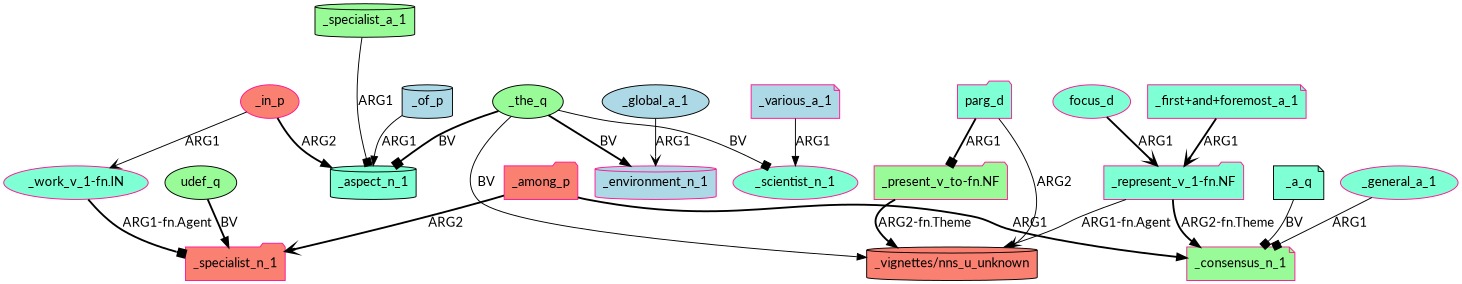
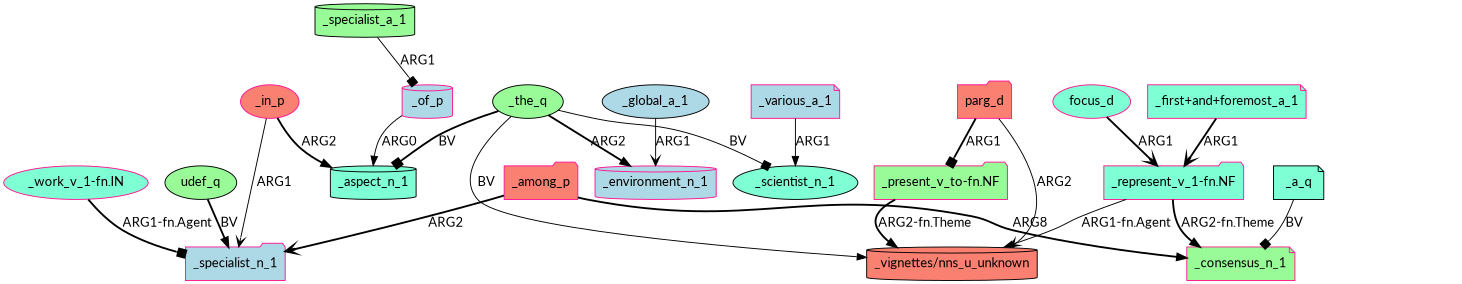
  digraph {
    fontname=Lato
    node [color=deeppink fillcolor=aquamarine fontname=Lato shape=ellipse style=filled]
    edge [arrowhead=normal fontname=Lato style=bold]
    udef_q [color=black fillcolor=palegreen]
-   _specialist_n_1 [fillcolor=salmon shape=folder]
+   _specialist_n_1 [fillcolor=lightblue shape=folder]
    n3 [color=black fillcolor=palegreen label=_specialist_a_1 shape=cylinder]
    _aspect_n_1 [color=black shape=cylinder]
    _the_q [color=black fillcolor=palegreen]
    _environment_n_1 [fillcolor=lightblue shape=cylinder]
-   _scientist_n_1
+   _scientist_n_1 [color=black]
    "_vignettes/nns_u_unknown" [color=black fillcolor=salmon shape=cylinder]
    _a_q [color=black shape=note]
    _consensus_n_1 [fillcolor=palegreen shape=note]
-   _of_p [color=black fillcolor=lightblue shape=cylinder]
+   _of_p [fillcolor=lightblue shape=cylinder]
    "_present_v_to-fn.NF" [fillcolor=palegreen shape=folder]
    "_work_v_1-fn.IN"
    _among_p [fillcolor=salmon shape=folder]
    _global_a_1 [color=black fillcolor=lightblue]
    "_represent_v_1-fn.NF" [shape=folder]
    focus_d
    "_first+and+foremost_a_1" [shape=note]
    _in_p [fillcolor=salmon]
    _various_a_1 [fillcolor=lightblue shape=note]
-   parg_d [shape=folder]
-   _general_a_1
+   parg_d [fillcolor=salmon shape=folder]
    udef_q -> _specialist_n_1 [label=BV]
-   n3 -> _aspect_n_1 [arrowhead=box label=ARG1 style=solid]
+   n3 -> _of_p [arrowhead=box label=ARG1 style=solid]
    _the_q -> _aspect_n_1 [arrowhead=box label=BV]
-   _the_q -> _environment_n_1 [label=BV]
+   _the_q -> _environment_n_1 [label=ARG2]
    _the_q -> _scientist_n_1 [arrowhead=box label=BV style=solid]
    _the_q -> "_vignettes/nns_u_unknown" [label=BV style=solid]
    _a_q -> _consensus_n_1 [arrowhead=box label=BV style=solid]
-   _of_p -> _aspect_n_1 [label=ARG1 style=solid]
+   _of_p -> _aspect_n_1 [label=ARG0 style=solid]
    "_present_v_to-fn.NF" -> "_vignettes/nns_u_unknown" [label="ARG2-fn.Theme"]
    "_work_v_1-fn.IN" -> _specialist_n_1 [arrowhead=box label="ARG1-fn.Agent"]
    _among_p -> _specialist_n_1 [arrowhead=vee label=ARG2]
-   _among_p -> _consensus_n_1 [label=ARG1]
+   _among_p -> _consensus_n_1 [label=ARG8]
    _global_a_1 -> _environment_n_1 [arrowhead=vee label=ARG1 style=solid]
    "_represent_v_1-fn.NF" -> "_vignettes/nns_u_unknown" [label="ARG1-fn.Agent" style=solid]
    "_represent_v_1-fn.NF" -> _consensus_n_1 [label="ARG2-fn.Theme"]
    focus_d -> "_represent_v_1-fn.NF" [arrowhead=vee label=ARG1]
    "_first+and+foremost_a_1" -> "_represent_v_1-fn.NF" [arrowhead=vee label=ARG1]
    _in_p -> _aspect_n_1 [label=ARG2]
-   _in_p -> "_work_v_1-fn.IN" [arrowhead=vee label=ARG1 style=solid]
+   _in_p -> _specialist_n_1 [arrowhead=vee label=ARG1 style=solid]
    _various_a_1 -> _scientist_n_1 [label=ARG1 style=solid]
    parg_d -> "_vignettes/nns_u_unknown" [arrowhead=vee label=ARG2 style=solid]
    parg_d -> "_present_v_to-fn.NF" [arrowhead=box label=ARG1]
-   _general_a_1 -> _consensus_n_1 [arrowhead=box label=ARG1 style=solid]
  }
